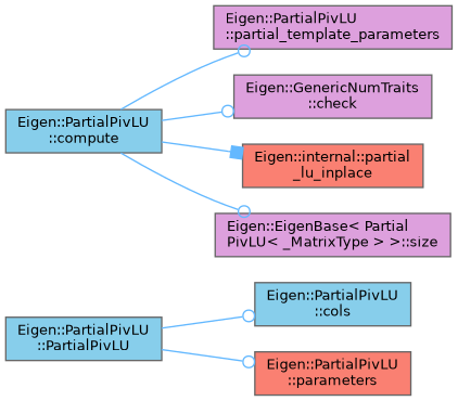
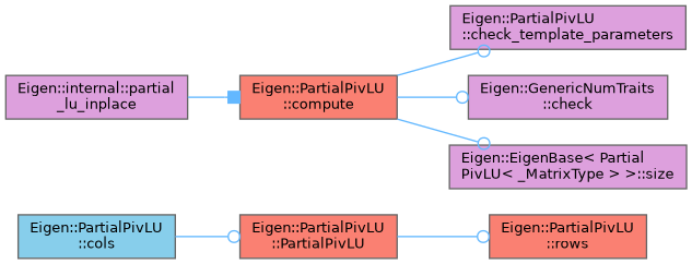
  digraph {
    rankdir=LR
    node [color=grey40 fillcolor=skyblue fontname=Helvetica fontsize=10 shape=box style=filled]
    edge [arrowhead=odot color=steelblue1 fontname=Helvetica fontsize=10 labelfontname=Helvetica labelfontsize=10 style=solid]
-   n1 [color=gray40 fontcolor=black height=0.2 label="Eigen::PartialPivLU\l::PartialPivLU" width=0.4]
+   n1 [color=gray40 fillcolor=salmon fontcolor=black height=0.2 label="Eigen::PartialPivLU\l::PartialPivLU" width=0.4]
    n2 [height=0.2 label="Eigen::PartialPivLU\l::cols" width=0.4]
-   n3 [fillcolor=salmon height=0.2 label="Eigen::PartialPivLU\l::parameters" width=0.4]
-   n4 [height=0.2 label="Eigen::PartialPivLU\l::compute" width=0.4]
-   n5 [fillcolor=plum height=0.2 label="Eigen::PartialPivLU\l::partial_template_parameters" width=0.4]
+   n3 [fillcolor=salmon height=0.2 label="Eigen::PartialPivLU\l::rows" width=0.4]
+   n4 [fillcolor=salmon height=0.2 label="Eigen::PartialPivLU\l::compute" width=0.4]
+   n5 [fillcolor=plum height=0.2 label="Eigen::PartialPivLU\l::check_template_parameters" width=0.4]
    n6 [fillcolor=plum height=0.2 label="Eigen::GenericNumTraits\l::check" width=0.4]
-   n7 [fillcolor=salmon height=0.2 label="Eigen::internal::partial\l_lu_inplace" width=0.4]
+   n7 [fillcolor=plum height=0.2 label="Eigen::internal::partial\l_lu_inplace" width=0.4]
    n8 [fillcolor=plum height=0.2 label="Eigen::EigenBase\< Partial\lPivLU\< _MatrixType \> \>::size" width=0.4]
-   n1 -> n2
+   n2 -> n1
    n1 -> n3
    n4 -> n5
    n4 -> n6
-   n4 -> n7 [arrowhead=box]
+   n7 -> n4 [arrowhead=box]
    n4 -> n8
  }
